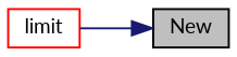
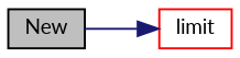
  digraph {
    rankdir=LR
    fontname=Lato
    node [fontname=Lato fontsize=10 shape=record]
    n1 [color=black fillcolor=grey75 fontcolor=black height=0.2 label=New style=filled width=0.4]
    n2 [color=red height=0.2 label=limit width=0.4]
-   n2 -> n1 [color=midnightblue fontname=Lato fontsize=10 labelfontname=FreeSans labelfontsize=10 style=solid]
+   n1 -> n2 [color=midnightblue fontname=Lato fontsize=10 labelfontname=FreeSans labelfontsize=10 style=solid]
  }
